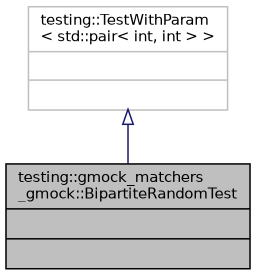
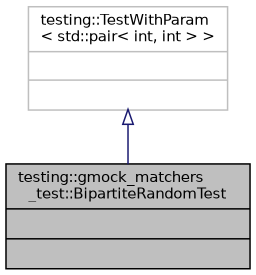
  digraph {
    node [fontname=Helvetica fontsize=10 shape=record style=filled]
-   n1 [color=black fillcolor=grey75 fontcolor=black height=0.2 label="{testing::gmock_matchers\l_gmock::BipartiteRandomTest\n||}" width=0.4]
+   n1 [color=black fillcolor=grey75 fontcolor=black height=0.2 label="{testing::gmock_matchers\l_test::BipartiteRandomTest\n||}" width=0.4]
    n2 [color=grey75 fillcolor=white height=0.2 label="{testing::TestWithParam\l\< std::pair\< int, int \> \>\n||}" width=0.4]
    n2 -> n1 [arrowtail=onormal color=midnightblue dir=back fontname=Helvetica fontsize=10 labelfontname=Helvetica labelfontsize=10 style=solid]
  }
